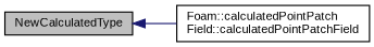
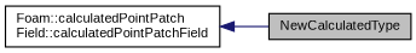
  digraph {
    rankdir=LR
    fontname="Liberation Sans"
    node [color=black fontname="Liberation Sans" fontsize=10 shape=record]
    n1 [fillcolor=grey75 fontcolor=black height=0.2 label=NewCalculatedType style=filled width=0.4]
    n2 [height=0.2 label="Foam::calculatedPointPatch\lField::calculatedPointPatchField" width=0.4]
-   n1 -> n2 [color=midnightblue dir=back fontname="Liberation Sans" fontsize=10 labelfontname=Helvetica labelfontsize=10 style=solid]
+   n2 -> n1 [color=midnightblue dir=back fontname="Liberation Sans" fontsize=10 labelfontname=Helvetica labelfontsize=10 style=solid]
  }
